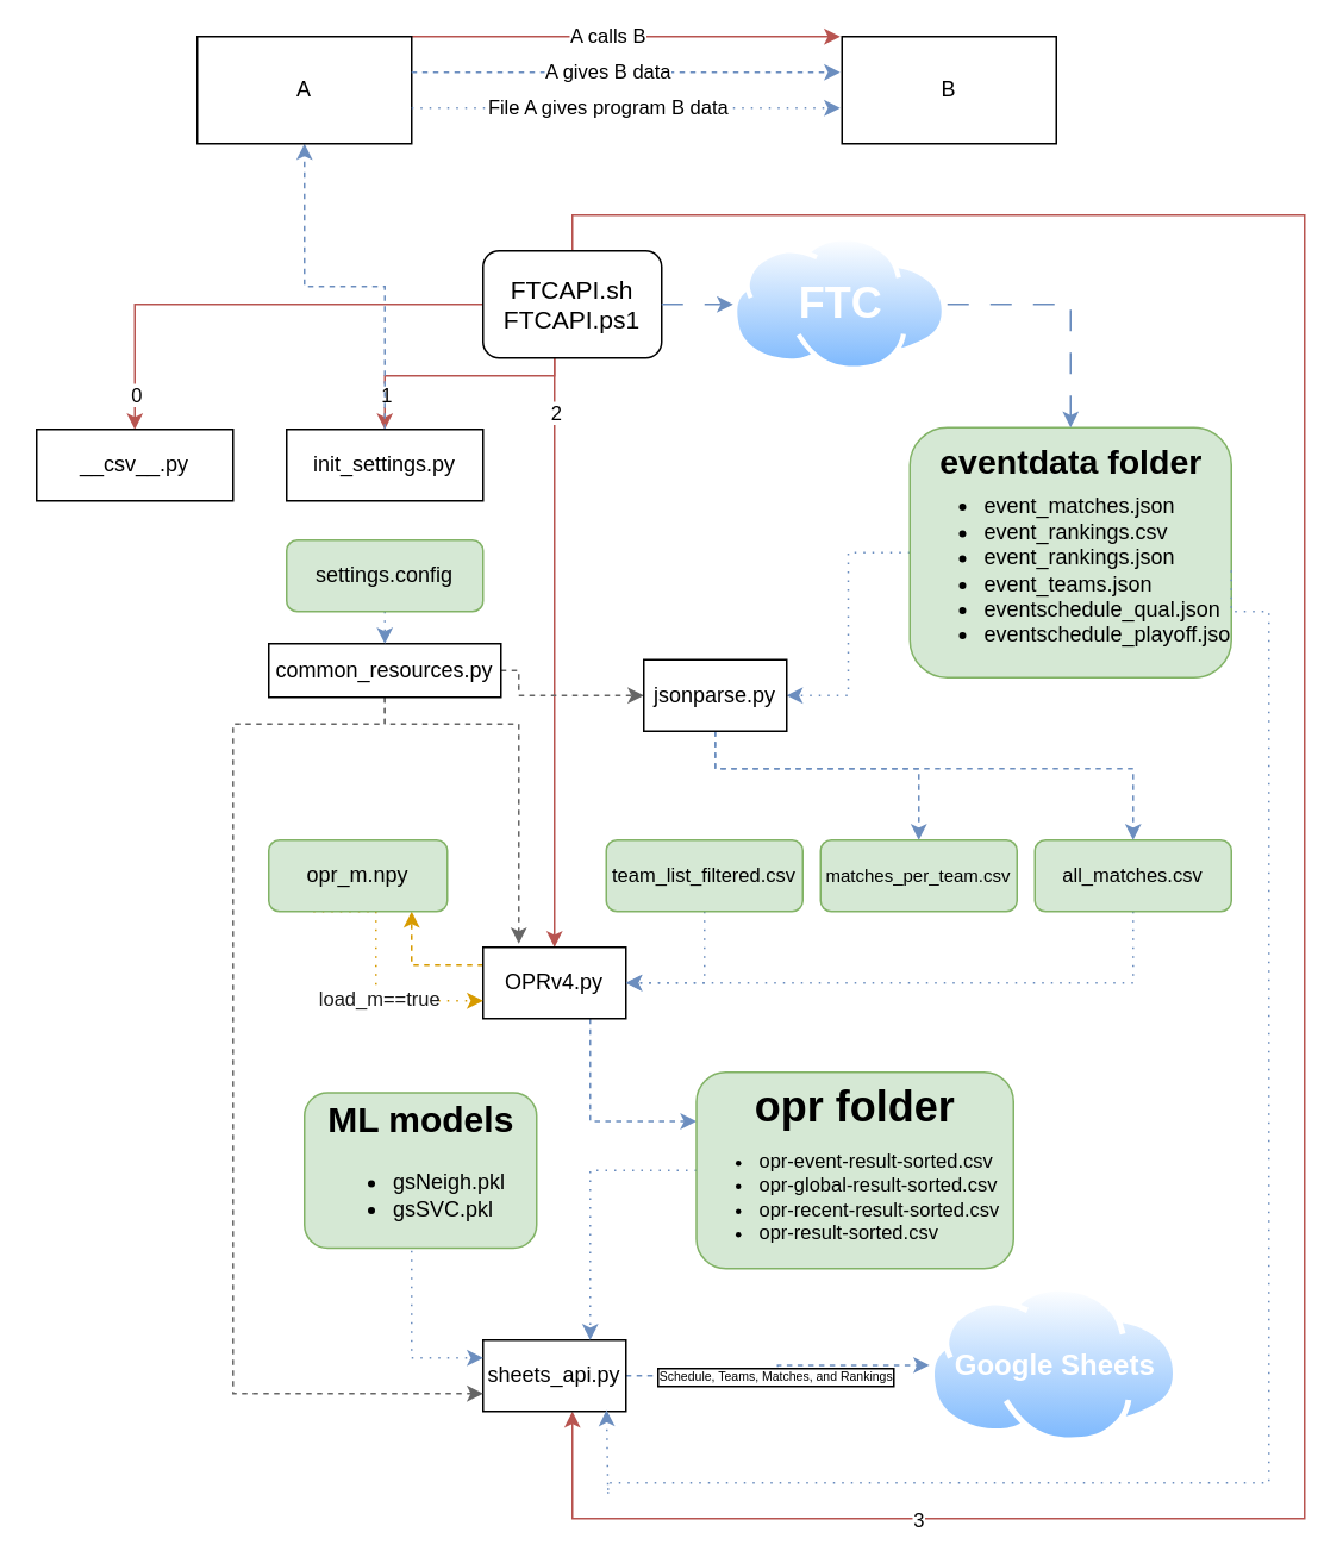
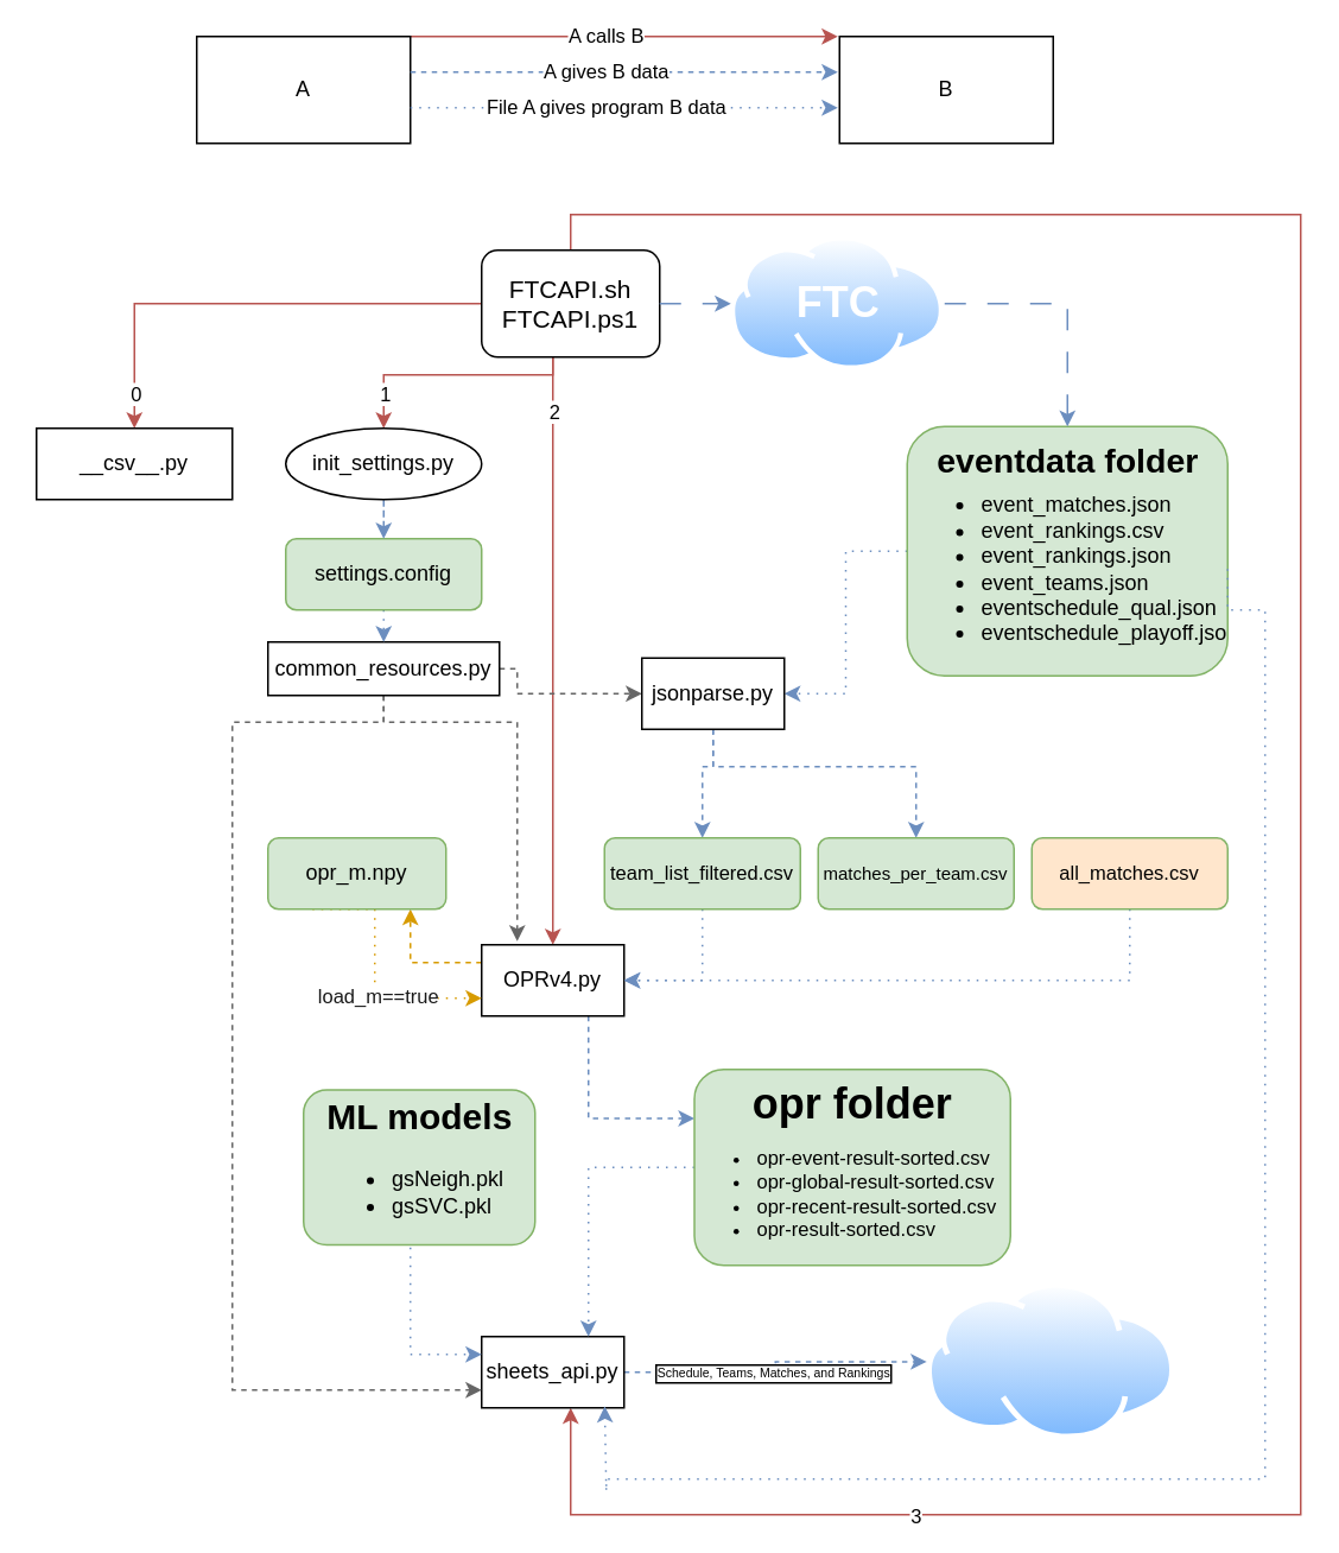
  <mxCell id="0" />
  <mxCell id="1" parent="0" />
  <mxCell id="2" value="" style="image;aspect=fixed;perimeter=ellipsePerimeter;html=1;align=center;shadow=0;dashed=0;spacingTop=3;image=img/lib/active_directory/internet_cloud.svg;" parent="1" vertex="1"><mxGeometry x="410" y="132.2" width="120" height="75.6" as="geometry" /></mxCell>
  <mxCell id="3" value="FTC" style="text;html=1;fontSize=24;fontStyle=1;verticalAlign=middle;align=center;fillColor=none;fontColor=#FFFFFF;" parent="1" vertex="1"><mxGeometry x="420" y="150" width="100" height="40" as="geometry" /></mxCell>
  <mxCell id="4" style="edgeStyle=orthogonalEdgeStyle;rounded=0;orthogonalLoop=1;jettySize=auto;html=1;entryX=0.5;entryY=0;entryDx=0;entryDy=0;fillColor=#f8cecc;strokeColor=#b85450;" parent="1" source="12" target="15" edge="1"><mxGeometry relative="1" as="geometry"><Array as="points"><mxPoint x="310" y="290" /><mxPoint x="310" y="290" /></Array></mxGeometry></mxCell>
  <mxCell id="5" value="2" style="edgeLabel;html=1;align=center;verticalAlign=middle;resizable=0;points=[];" parent="4" vertex="1" connectable="0"><mxGeometry x="0.136" y="-3" relative="1" as="geometry"><mxPoint x="3" y="-157" as="offset" /></mxGeometry></mxCell>
  <mxCell id="6" style="edgeStyle=orthogonalEdgeStyle;rounded=0;orthogonalLoop=1;jettySize=auto;html=1;fillColor=#f8cecc;strokeColor=#b85450;" parent="1" source="12" target="23" edge="1"><mxGeometry relative="1" as="geometry"><Array as="points"><mxPoint x="320" y="120" /><mxPoint x="730" y="120" /><mxPoint x="730" y="850" /><mxPoint x="320" y="850" /></Array></mxGeometry></mxCell>
  <mxCell id="7" value="3" style="edgeLabel;html=1;align=center;verticalAlign=middle;resizable=0;points=[];" parent="6" vertex="1" connectable="0"><mxGeometry x="0.69" relative="1" as="geometry"><mxPoint as="offset" /></mxGeometry></mxCell>
  <mxCell id="8" style="edgeStyle=orthogonalEdgeStyle;rounded=0;orthogonalLoop=1;jettySize=auto;html=1;entryX=0.5;entryY=0;entryDx=0;entryDy=0;exitX=0.38;exitY=0.978;exitDx=0;exitDy=0;exitPerimeter=0;fillColor=#f8cecc;strokeColor=#b85450;" parent="1" source="12" target="41" edge="1"><mxGeometry relative="1" as="geometry"><Array as="points"><mxPoint x="310" y="199" /><mxPoint x="310" y="210" /><mxPoint x="215" y="210" /></Array></mxGeometry></mxCell>
  <mxCell id="9" value="1" style="edgeLabel;html=1;align=center;verticalAlign=middle;resizable=0;points=[];" parent="8" vertex="1" connectable="0"><mxGeometry x="0.404" y="3" relative="1" as="geometry"><mxPoint x="-11" y="7" as="offset" /></mxGeometry></mxCell>
  <mxCell id="10" style="edgeStyle=orthogonalEdgeStyle;rounded=0;orthogonalLoop=1;jettySize=auto;html=1;entryX=0.5;entryY=0;entryDx=0;entryDy=0;fillColor=#f8cecc;strokeColor=#b85450;" parent="1" source="12" target="63" edge="1"><mxGeometry relative="1" as="geometry"><Array as="points"><mxPoint x="75" y="170" /></Array></mxGeometry></mxCell>
  <mxCell id="11" value="0" style="edgeLabel;html=1;align=center;verticalAlign=middle;resizable=0;points=[];" parent="10" vertex="1" connectable="0"><mxGeometry x="0.639" y="1" relative="1" as="geometry"><mxPoint x="-1" y="28" as="offset" /></mxGeometry></mxCell>
  <mxCell id="12" value="FTCAPI.sh&lt;div style=&quot;font-size: 14px;&quot;&gt;FTCAPI.ps1&lt;/div&gt;" style="rounded=1;whiteSpace=wrap;html=1;glass=0;shadow=0;fontSize=14;labelBorderColor=none;textShadow=0;" parent="1" vertex="1"><mxGeometry x="270" y="140" width="100" height="60" as="geometry" /></mxCell>
  <mxCell id="13" style="edgeStyle=orthogonalEdgeStyle;rounded=0;orthogonalLoop=1;jettySize=auto;html=1;dashed=1;exitX=0.75;exitY=1;exitDx=0;exitDy=0;fillColor=#dae8fc;strokeColor=#6c8ebf;entryX=0;entryY=0.25;entryDx=0;entryDy=0;" parent="1" source="15" target="37" edge="1"><mxGeometry relative="1" as="geometry"><mxPoint x="470" y="630" as="targetPoint" /><Array as="points"><mxPoint x="330" y="628" /></Array></mxGeometry></mxCell>
  <mxCell id="14" style="edgeStyle=orthogonalEdgeStyle;rounded=0;orthogonalLoop=1;jettySize=auto;html=1;entryX=0.8;entryY=1;entryDx=0;entryDy=0;fillColor=#ffe6cc;strokeColor=#d79b00;dashed=1;entryPerimeter=0;exitX=0;exitY=0.25;exitDx=0;exitDy=0;" parent="1" source="15" target="48" edge="1"><mxGeometry relative="1" as="geometry" /></mxCell>
  <mxCell id="15" value="OPRv4.py" style="rounded=0;whiteSpace=wrap;html=1;" parent="1" vertex="1"><mxGeometry x="270" y="530" width="80" height="40" as="geometry" /></mxCell>
  <mxCell id="16" value="" style="endArrow=classic;html=1;rounded=0;exitX=1;exitY=0.5;exitDx=0;exitDy=0;dashed=1;dashPattern=12 12;fillColor=#dae8fc;strokeColor=#6c8ebf;" parent="1" source="12" target="2" edge="1"><mxGeometry width="50" height="50" relative="1" as="geometry"><mxPoint x="-120" y="570" as="sourcePoint" /><mxPoint x="160" y="400" as="targetPoint" /><Array as="points" /></mxGeometry></mxCell>
  <mxCell id="17" style="edgeStyle=orthogonalEdgeStyle;rounded=0;orthogonalLoop=1;jettySize=auto;html=1;entryX=1;entryY=0.5;entryDx=0;entryDy=0;dashed=1;fillColor=#dae8fc;strokeColor=#6c8ebf;dashPattern=1 4;" parent="1" source="18" target="33" edge="1"><mxGeometry relative="1" as="geometry" /></mxCell>
  <mxCell id="18" value="" style="rounded=1;whiteSpace=wrap;html=1;fillColor=#d5e8d4;strokeColor=#82b366;" parent="1" vertex="1"><mxGeometry x="509" y="239" width="180" height="140" as="geometry" /></mxCell>
  <mxCell id="19" value="" style="image;aspect=fixed;perimeter=ellipsePerimeter;html=1;align=center;shadow=0;dashed=0;spacingTop=3;image=img/lib/active_directory/internet_cloud.svg;" parent="1" vertex="1"><mxGeometry x="520" y="720" width="140" height="88.2" as="geometry" /></mxCell>
- <mxCell id="20" value="Google Sheets" style="text;html=1;fontSize=16;fontStyle=1;verticalAlign=middle;align=center;fillColor=none;fontColor=#FFFFFF;" parent="1" vertex="1"><mxGeometry x="540" y="749.1" width="100" height="30" as="geometry" /></mxCell>
  <mxCell id="21" style="edgeStyle=orthogonalEdgeStyle;rounded=0;orthogonalLoop=1;jettySize=auto;html=1;fillColor=#dae8fc;strokeColor=#6c8ebf;dashed=1;" parent="1" source="23" target="19" edge="1"><mxGeometry relative="1" as="geometry" /></mxCell>
  <mxCell id="22" value="Schedule, Teams, Matches, and Rankings" style="edgeLabel;html=1;align=center;verticalAlign=middle;resizable=0;points=[];labelBorderColor=default;textShadow=0;spacingLeft=0;spacingRight=0;fontSize=7;spacing=3;" parent="21" vertex="1" connectable="0"><mxGeometry x="-0.075" y="-1" relative="1" as="geometry"><mxPoint x="2" y="-1" as="offset" /></mxGeometry></mxCell>
  <mxCell id="23" value="sheets_api.py" style="rounded=0;whiteSpace=wrap;html=1;" parent="1" vertex="1"><mxGeometry x="270" y="750" width="80" height="40" as="geometry" /></mxCell>
  <mxCell id="24" style="edgeStyle=orthogonalEdgeStyle;rounded=0;orthogonalLoop=1;jettySize=auto;html=1;strokeColor=#666666;dashed=1;entryX=0;entryY=0.75;entryDx=0;entryDy=0;" parent="1" source="27" target="23" edge="1"><mxGeometry relative="1" as="geometry"><mxPoint x="220" y="800" as="targetPoint" /><Array as="points"><mxPoint x="130" y="405" /><mxPoint x="130" y="780" /></Array></mxGeometry></mxCell>
  <mxCell id="25" style="edgeStyle=orthogonalEdgeStyle;rounded=0;orthogonalLoop=1;jettySize=auto;html=1;strokeColor=#666666;dashed=1;" parent="1" source="27" edge="1"><mxGeometry relative="1" as="geometry"><mxPoint x="290" y="528" as="targetPoint" /><Array as="points"><mxPoint x="290" y="405" /><mxPoint x="290" y="528" /></Array></mxGeometry></mxCell>
  <mxCell id="26" style="edgeStyle=orthogonalEdgeStyle;rounded=0;orthogonalLoop=1;jettySize=auto;html=1;entryX=0;entryY=0.5;entryDx=0;entryDy=0;dashed=1;fillColor=#f5f5f5;strokeColor=#666666;exitX=1;exitY=0.5;exitDx=0;exitDy=0;" parent="1" source="27" target="33" edge="1"><mxGeometry relative="1" as="geometry"><Array as="points"><mxPoint x="290" y="375" /><mxPoint x="290" y="389" /></Array></mxGeometry></mxCell>
  <mxCell id="27" value="common_resources.py" style="rounded=0;whiteSpace=wrap;html=1;" parent="1" vertex="1"><mxGeometry x="150" y="360" width="130" height="30" as="geometry" /></mxCell>
  <mxCell id="28" style="edgeStyle=orthogonalEdgeStyle;rounded=0;orthogonalLoop=1;jettySize=auto;html=1;dashed=1;entryX=1;entryY=0.5;entryDx=0;entryDy=0;fillColor=#dae8fc;strokeColor=#6c8ebf;dashPattern=1 4;" parent="1" source="29" target="15" edge="1"><mxGeometry relative="1" as="geometry"><mxPoint x="340" y="570" as="targetPoint" /><Array as="points"><mxPoint x="634" y="550" /></Array></mxGeometry></mxCell>
- <mxCell id="29" value="all_matches.csv" style="rounded=1;whiteSpace=wrap;html=1;fillColor=#d5e8d4;strokeColor=#82b366;fontSize=11;" parent="1" vertex="1"><mxGeometry x="579" y="470" width="110" height="40" as="geometry" /></mxCell>
+ <mxCell id="29" value="all_matches.csv" style="rounded=1;whiteSpace=wrap;html=1;fillColor=#ffe6cc;strokeColor=#82b366;fontSize=11;" parent="1" vertex="1"><mxGeometry x="579" y="470" width="110" height="40" as="geometry" /></mxCell>
+ <mxCell id="30" style="edgeStyle=orthogonalEdgeStyle;rounded=0;orthogonalLoop=1;jettySize=auto;html=1;entryX=0.5;entryY=0;entryDx=0;entryDy=0;dashed=1;fillColor=#dae8fc;strokeColor=#6c8ebf;" parent="1" source="33" target="35" edge="1"><mxGeometry relative="1" as="geometry"><Array as="points"><mxPoint x="400" y="430" /><mxPoint x="394" y="430" /></Array></mxGeometry></mxCell>
  <mxCell id="31" style="edgeStyle=orthogonalEdgeStyle;rounded=0;orthogonalLoop=1;jettySize=auto;html=1;entryX=0.5;entryY=0;entryDx=0;entryDy=0;dashed=1;fillColor=#dae8fc;strokeColor=#6c8ebf;" parent="1" source="33" target="45" edge="1"><mxGeometry relative="1" as="geometry"><Array as="points"><mxPoint x="400" y="430" /><mxPoint x="514" y="430" /></Array></mxGeometry></mxCell>
- <mxCell id="32" style="edgeStyle=orthogonalEdgeStyle;rounded=0;orthogonalLoop=1;jettySize=auto;html=1;dashed=1;fillColor=#dae8fc;strokeColor=#6c8ebf;" parent="1" source="33" target="29" edge="1"><mxGeometry relative="1" as="geometry"><Array as="points"><mxPoint x="400" y="430" /><mxPoint x="634" y="430" /></Array></mxGeometry></mxCell>
  <mxCell id="33" value="jsonparse.py" style="rounded=0;whiteSpace=wrap;html=1;" parent="1" vertex="1"><mxGeometry x="360" y="369" width="80" height="40" as="geometry" /></mxCell>
  <mxCell id="34" style="edgeStyle=orthogonalEdgeStyle;rounded=0;orthogonalLoop=1;jettySize=auto;html=1;dashed=1;entryX=1;entryY=0.5;entryDx=0;entryDy=0;fillColor=#dae8fc;strokeColor=#6c8ebf;dashPattern=1 4;" parent="1" source="35" target="15" edge="1"><mxGeometry relative="1" as="geometry"><mxPoint x="340" y="570" as="targetPoint" /><Array as="points"><mxPoint x="394" y="550" /></Array></mxGeometry></mxCell>
  <mxCell id="35" value="team_list_filtered.csv" style="rounded=1;whiteSpace=wrap;html=1;fillColor=#d5e8d4;strokeColor=#82b366;fontSize=11;" parent="1" vertex="1"><mxGeometry x="339" y="470" width="110" height="40" as="geometry" /></mxCell>
  <mxCell id="36" style="edgeStyle=orthogonalEdgeStyle;rounded=0;orthogonalLoop=1;jettySize=auto;html=1;entryX=0.75;entryY=0;entryDx=0;entryDy=0;dashed=1;fillColor=#dae8fc;strokeColor=#6c8ebf;dashPattern=1 4;" parent="1" source="37" target="23" edge="1"><mxGeometry relative="1" as="geometry"><Array as="points"><mxPoint x="330" y="655" /></Array></mxGeometry></mxCell>
  <mxCell id="37" value="" style="rounded=1;whiteSpace=wrap;html=1;fillColor=#d5e8d4;strokeColor=#82b366;" parent="1" vertex="1"><mxGeometry x="389.5" y="600" width="177.5" height="110" as="geometry" /></mxCell>
  <mxCell id="38" style="edgeStyle=orthogonalEdgeStyle;rounded=0;orthogonalLoop=1;jettySize=auto;html=1;entryX=0.5;entryY=0;entryDx=0;entryDy=0;exitX=0.5;exitY=1;exitDx=0;exitDy=0;fillColor=#dae8fc;strokeColor=#6c8ebf;dashed=1;dashPattern=1 4;" parent="1" source="39" target="27" edge="1"><mxGeometry relative="1" as="geometry"><mxPoint x="185.037" y="360" as="sourcePoint" /><mxPoint x="155" y="480" as="targetPoint" /><Array as="points" /></mxGeometry></mxCell>
  <mxCell id="39" value="settings.config" style="rounded=1;whiteSpace=wrap;html=1;fillColor=#d5e8d4;strokeColor=#82b366;" parent="1" vertex="1"><mxGeometry x="160" y="302" width="110" height="40" as="geometry" /></mxCell>
- <mxCell id="40" style="edgeStyle=orthogonalEdgeStyle;rounded=0;orthogonalLoop=1;jettySize=auto;html=1;dashed=1;fillColor=#dae8fc;strokeColor=#6c8ebf;" parent="1" source="41" target="57" edge="1"><mxGeometry relative="1" as="geometry" /></mxCell>
- <mxCell id="41" value="init_settings.py" style="rounded=0;whiteSpace=wrap;html=1;" parent="1" vertex="1"><mxGeometry x="160" width="110" height="40" as="geometry" y="240" /></mxCell>
+ <mxCell id="40" style="edgeStyle=orthogonalEdgeStyle;rounded=0;orthogonalLoop=1;jettySize=auto;html=1;entryX=0.5;entryY=0;entryDx=0;entryDy=0;dashed=1;fillColor=#dae8fc;strokeColor=#6c8ebf;" parent="1" source="41" target="39" edge="1"><mxGeometry relative="1" as="geometry" /></mxCell>
+ <mxCell id="41" value="init_settings.py" style="ellipse;whiteSpace=wrap;html=1;" parent="1" vertex="1"><mxGeometry x="160" width="110" height="40" as="geometry" y="240" /></mxCell>
  <mxCell id="42" style="edgeStyle=orthogonalEdgeStyle;rounded=0;orthogonalLoop=1;jettySize=auto;html=1;dashed=1;fillColor=#dae8fc;strokeColor=#6c8ebf;exitX=1;exitY=0.5;exitDx=0;exitDy=0;dashPattern=1 4;entryX=0.864;entryY=0.978;entryDx=0;entryDy=0;entryPerimeter=0;" parent="1" source="43" target="23" edge="1"><mxGeometry relative="1" as="geometry"><mxPoint x="684" y="360" as="sourcePoint" /><mxPoint x="330" y="840" as="targetPoint" /><Array as="points"><mxPoint x="710" y="342" /><mxPoint x="710" y="830" /><mxPoint x="340" y="830" /><mxPoint x="340" y="837" /><mxPoint x="339" y="837" /></Array></mxGeometry></mxCell>
  <mxCell id="43" value="&lt;ul&gt;&lt;li&gt;event_matches.json&lt;/li&gt;&lt;li&gt;event_rankings.csv&lt;/li&gt;&lt;li&gt;event_rankings.json&lt;/li&gt;&lt;li&gt;event_teams.json&lt;/li&gt;&lt;li&gt;eventschedule_qual.json&lt;/li&gt;&lt;li&gt;eventschedule_playoff.json&lt;/li&gt;&lt;/ul&gt;" style="text;strokeColor=none;fillColor=none;html=1;whiteSpace=wrap;verticalAlign=middle;overflow=hidden;labelPosition=center;verticalLabelPosition=middle;align=left;" parent="1" vertex="1"><mxGeometry x="509" y="259" width="180" height="120" as="geometry" /></mxCell>
  <mxCell id="44" value="eventdata folder" style="text;strokeColor=none;fillColor=none;html=1;fontSize=19;fontStyle=1;verticalAlign=middle;align=center;" parent="1" vertex="1"><mxGeometry x="549" y="239" width="100" height="40" as="geometry" /></mxCell>
  <mxCell id="45" value="matches_per_team.csv" style="rounded=1;whiteSpace=wrap;html=1;fillColor=#d5e8d4;strokeColor=#82b366;fontSize=10;" parent="1" vertex="1"><mxGeometry x="459" y="470" width="110" height="40" as="geometry" /></mxCell>
  <mxCell id="46" style="edgeStyle=orthogonalEdgeStyle;rounded=0;orthogonalLoop=1;jettySize=auto;html=1;entryX=0;entryY=0.75;entryDx=0;entryDy=0;exitX=0.25;exitY=1;exitDx=0;exitDy=0;fillColor=#ffe6cc;strokeColor=#d79b00;dashed=1;dashPattern=1 4;" parent="1" source="48" target="15" edge="1"><mxGeometry relative="1" as="geometry"><Array as="points"><mxPoint x="210" y="510" /><mxPoint x="210" y="560" /></Array></mxGeometry></mxCell>
  <mxCell id="47" value="load_m==true" style="edgeLabel;html=1;align=center;verticalAlign=middle;resizable=0;points=[];fontColor=#1A1A1A;" parent="46" vertex="1" connectable="0"><mxGeometry x="-0.069" y="-1" relative="1" as="geometry"><mxPoint x="2" y="16" as="offset" /></mxGeometry></mxCell>
  <mxCell id="48" value="opr_m.npy" style="rounded=1;whiteSpace=wrap;html=1;fillColor=#d5e8d4;strokeColor=#82b366;" parent="1" vertex="1"><mxGeometry x="150" y="470" width="100" height="40" as="geometry" /></mxCell>
  <mxCell id="49" value="&lt;ul style=&quot;font-size: 11px;&quot;&gt;&lt;li style=&quot;font-size: 11px;&quot;&gt;opr-event-result-sorted.csv&lt;/li&gt;&lt;li style=&quot;font-size: 11px;&quot;&gt;opr-global-result-sorted.csv&lt;/li&gt;&lt;li style=&quot;font-size: 11px;&quot;&gt;opr-recent-result-sorted.csv&lt;/li&gt;&lt;li style=&quot;font-size: 11px;&quot;&gt;opr-result-sorted.csv&lt;/li&gt;&lt;/ul&gt;" style="text;strokeColor=none;fillColor=none;html=1;whiteSpace=wrap;verticalAlign=middle;overflow=hidden;fontSize=11;" parent="1" vertex="1"><mxGeometry x="383.25" y="630" width="190" height="80" as="geometry" /></mxCell>
  <mxCell id="50" value="opr folder" style="text;strokeColor=none;fillColor=none;html=1;fontSize=24;fontStyle=1;verticalAlign=middle;align=center;" parent="1" vertex="1"><mxGeometry x="428.25" y="600" width="100" height="40" as="geometry" /></mxCell>
  <mxCell id="51" style="edgeStyle=orthogonalEdgeStyle;rounded=0;orthogonalLoop=1;jettySize=auto;html=1;entryX=0;entryY=0.25;entryDx=0;entryDy=0;dashed=1;fillColor=#dae8fc;strokeColor=#6c8ebf;dashPattern=1 4;" parent="1" target="23" edge="1"><mxGeometry relative="1" as="geometry"><mxPoint x="230" y="700" as="sourcePoint" /><Array as="points"><mxPoint x="230" y="730" /><mxPoint x="230" y="808" /></Array></mxGeometry></mxCell>
  <mxCell id="52" value="" style="rounded=1;whiteSpace=wrap;html=1;fillColor=#d5e8d4;strokeColor=#82b366;" parent="1" vertex="1"><mxGeometry x="170" y="611.5" width="130" height="87" as="geometry" /></mxCell>
  <mxCell id="53" value="ML models" style="text;strokeColor=none;fillColor=none;html=1;fontSize=20;fontStyle=1;verticalAlign=middle;align=center;" parent="1" vertex="1"><mxGeometry x="185" y="611.5" width="100" height="28.5" as="geometry" /></mxCell>
  <mxCell id="54" value="&lt;ul&gt;&lt;li&gt;gsNeigh.pkl&lt;/li&gt;&lt;li&gt;gsSVC.pkl&lt;/li&gt;&lt;/ul&gt;" style="text;strokeColor=none;fillColor=none;html=1;whiteSpace=wrap;verticalAlign=middle;overflow=hidden;" parent="1" vertex="1"><mxGeometry x="177.5" y="640" width="115" height="58.5" as="geometry" /></mxCell>
  <mxCell id="55" value="" style="endArrow=classic;html=1;rounded=0;fillColor=#f8cecc;strokeColor=#b85450;" parent="1" edge="1"><mxGeometry width="50" height="50" relative="1" as="geometry"><mxPoint x="230" y="20" as="sourcePoint" /><mxPoint x="470" y="20" as="targetPoint" /></mxGeometry></mxCell>
  <mxCell id="56" value="A calls B" style="edgeLabel;html=1;align=center;verticalAlign=middle;resizable=0;points=[];" parent="55" vertex="1" connectable="0"><mxGeometry x="-0.272" y="1" relative="1" as="geometry"><mxPoint x="22" as="offset" /></mxGeometry></mxCell>
  <mxCell id="57" value="A" style="rounded=0;whiteSpace=wrap;html=1;" parent="1" vertex="1"><mxGeometry x="110" y="20" width="120" height="60" as="geometry" /></mxCell>
  <mxCell id="58" value="B" style="rounded=0;whiteSpace=wrap;html=1;" parent="1" vertex="1"><mxGeometry x="471" y="20" width="120" height="60" as="geometry" /></mxCell>
  <mxCell id="59" value="" style="endArrow=classic;html=1;rounded=0;dashed=1;fillColor=#dae8fc;strokeColor=#6c8ebf;" parent="1" edge="1"><mxGeometry width="50" height="50" relative="1" as="geometry"><mxPoint x="230" y="40" as="sourcePoint" /><mxPoint x="470" y="40" as="targetPoint" /></mxGeometry></mxCell>
  <mxCell id="60" value="A gives B data" style="edgeLabel;html=1;align=center;verticalAlign=middle;resizable=0;points=[];" parent="59" vertex="1" connectable="0"><mxGeometry x="-0.272" y="1" relative="1" as="geometry"><mxPoint x="22" as="offset" /></mxGeometry></mxCell>
  <mxCell id="61" value="" style="endArrow=classic;html=1;rounded=0;dashed=1;fillColor=#dae8fc;strokeColor=#6c8ebf;dashPattern=1 4;" parent="1" edge="1"><mxGeometry width="50" height="50" relative="1" as="geometry"><mxPoint x="230" y="60" as="sourcePoint" /><mxPoint x="470" y="60" as="targetPoint" /></mxGeometry></mxCell>
  <mxCell id="62" value="File A gives program B data" style="edgeLabel;html=1;align=center;verticalAlign=middle;resizable=0;points=[];" parent="61" vertex="1" connectable="0"><mxGeometry x="-0.272" y="1" relative="1" as="geometry"><mxPoint x="22" as="offset" /></mxGeometry></mxCell>
  <mxCell id="63" value="__csv__.py" style="rounded=0;whiteSpace=wrap;html=1;" parent="1" vertex="1"><mxGeometry x="20" width="110" height="40" as="geometry" y="240" /></mxCell>
  <mxCell id="64" value="" style="endArrow=classic;html=1;rounded=0;exitX=1;exitY=0.5;exitDx=0;exitDy=0;dashed=1;dashPattern=12 12;fillColor=#dae8fc;strokeColor=#6c8ebf;entryX=0.5;entryY=0;entryDx=0;entryDy=0;" edge="1" parent="1" source="2" target="44"><mxGeometry width="50" height="50" relative="1" as="geometry"><mxPoint x="580" y="200" as="sourcePoint" /><mxPoint x="620" y="200" as="targetPoint" /><Array as="points"><mxPoint x="599" y="170" /></Array></mxGeometry></mxCell>
